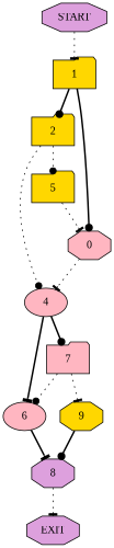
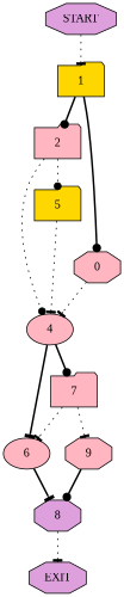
  digraph {
    fontname="Liberation Serif"
    node [fillcolor=lightpink fontname="Liberation Serif" shape=octagon style=filled]
    edge [arrowhead=tee fontname="Liberation Serif" style=dotted]
    n1 [fillcolor=plum label=START]
    1 [fillcolor=gold shape=folder]
-   2 [fillcolor=gold shape=folder]
+   2 [shape=folder]
    n4 [label=0]
    n5 [fillcolor=plum label=EXIT]
    4 [shape=ellipse]
    5 [fillcolor=gold shape=folder]
    6 [shape=ellipse]
    7 [shape=folder]
    8 [fillcolor=plum]
-   9 [fillcolor=gold]
+   9
    n1 -> 1
    1 -> 2 [arrowhead=dot style=bold]
    1 -> n4 [arrowhead=dot style=bold]
    2 -> 4 [arrowhead=dot]
    2 -> 5 [arrowhead=dot]
    n4 -> 4
    4 -> 6 [style=bold]
    4 -> 7 [arrowhead=dot style=bold]
-   5 -> n4
+   5 -> 4
    6 -> 8 [style=bold]
-   7 -> 6 [arrowhead=dot]
+   7 -> 6
    7 -> 9
    8 -> n5
    9 -> 8 [arrowhead=dot style=bold]
  }
